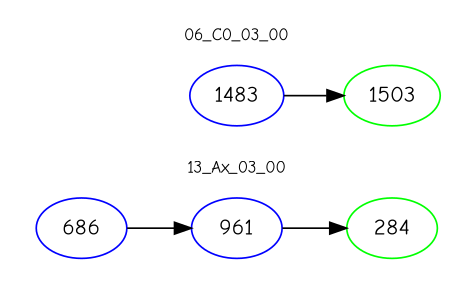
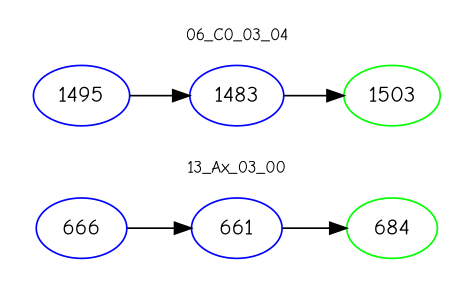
  digraph {
    fontname="Comic Neue"
    rankdir=LR
    node [color=blue fontname="Comic Neue"]
    edge [color=black fontname="Comic Neue"]
-   n1 [label=686]
-   n2 [label=961]
-   n3 [color=green label=284]
+   n1 [label=666]
+   n2 [label=661]
+   n3 [color=green label=684]
+   n4 [label=1495]
    n5 [label=1483]
    n6 [color=green label=1503]
    subgraph cluster_1 {
      color=white
      fontsize=10
      label="13_Ax_03_00"
      n1
      n2
      n3
    }
    subgraph cluster_2 {
      color=white
      fontsize=10
-     label="06_C0_03_00"
+     label="06_C0_03_04"
+     n4
      n5
      n6
    }
    n1 -> n2
    n2 -> n3
+   n4 -> n5
    n5 -> n6
  }
